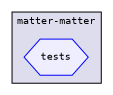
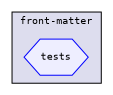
  digraph {
    compound=true
    fontname="DejaVu Sans Mono"
    n1 [fillcolor="#eeeeff" fontname="DejaVu Sans Mono" fontsize=10 label=tests pencolor=black shape=hexagon style=filled color=blue]
    subgraph cluster_1 {
      bgcolor="#ddddee"
      fontsize=10
-     label="matter-matter"
+     label="front-matter"
      pencolor=black
      n1
    }
  }
